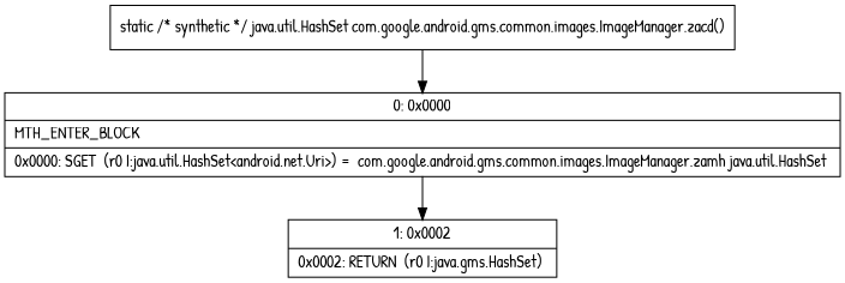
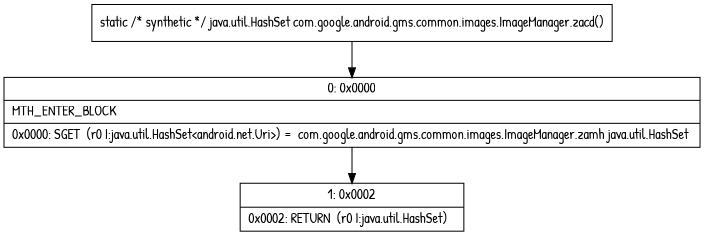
  digraph {
    fontname="Patrick Hand"
    node [shape=record fontname="Patrick Hand"]
    edge [fontname="Patrick Hand"]
    n1 [label="{0\:\ 0x0000|MTH_ENTER_BLOCK\l|0x0000: SGET  (r0 I:java.util.HashSet\<android.net.Uri\>) =  com.google.android.gms.common.images.ImageManager.zamh java.util.HashSet \l}"]
-   n2 [label="{1\:\ 0x0002|0x0002: RETURN  (r0 I:java.gms.HashSet) \l}"]
+   n2 [label="{1\:\ 0x0002|0x0002: RETURN  (r0 I:java.util.HashSet) \l}"]
    n3 [label="{static \/* synthetic *\/ java.util.HashSet com.google.android.gms.common.images.ImageManager.zacd() }"]
    n1 -> n2
    n3 -> n1
  }
